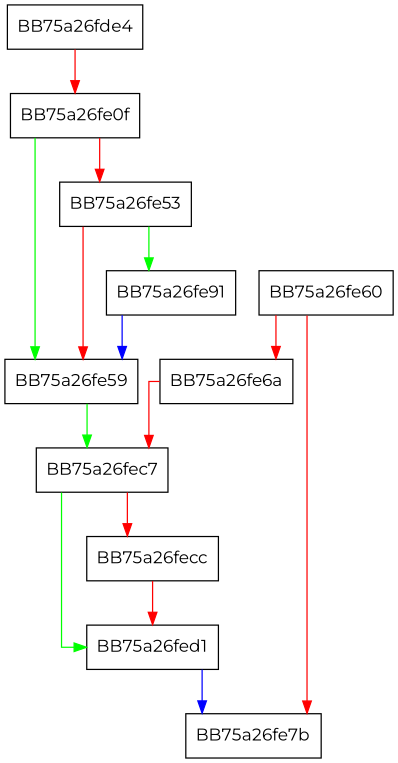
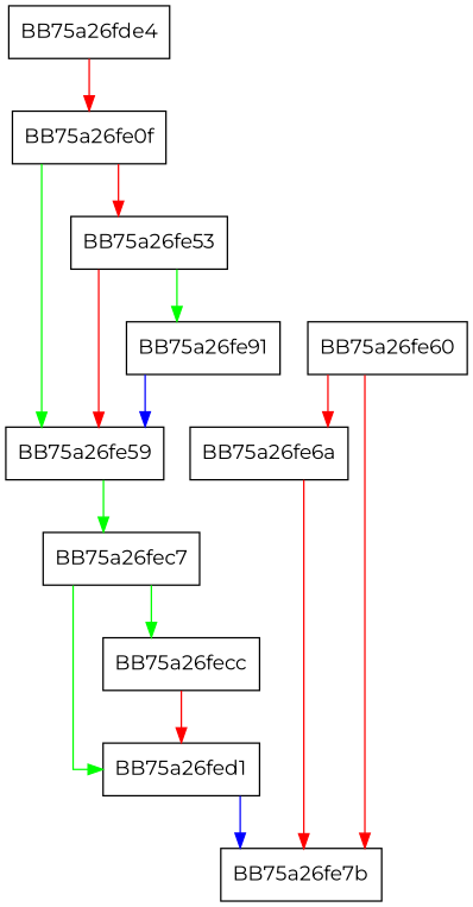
  digraph {
    fontname=Montserrat
    splines=ortho
    node [fontname=Montserrat shape=box]
    edge [color=red fontname=Montserrat]
    BB75a26fde4
    BB75a26fe0f
    BB75a26fe59
    BB75a26fe53
    BB75a26fec7
    n6 [label=BB75a26fe91]
    BB75a26fed1
    BB75a26fecc
    BB75a26fe60
    BB75a26fe7b
    BB75a26fe6a
    BB75a26fde4 -> BB75a26fe0f
    BB75a26fe0f -> BB75a26fe59 [color=green]
    BB75a26fe0f -> BB75a26fe53
    BB75a26fe59 -> BB75a26fec7 [color=green]
    BB75a26fe53 -> BB75a26fe59
    BB75a26fe53 -> n6 [color=green]
    BB75a26fec7 -> BB75a26fed1 [color=green]
-   BB75a26fec7 -> BB75a26fecc
+   BB75a26fec7 -> BB75a26fecc [color=green]
    n6 -> BB75a26fe59 [color=blue]
    BB75a26fed1 -> BB75a26fe7b [color=blue]
    BB75a26fecc -> BB75a26fed1
    BB75a26fe60 -> BB75a26fe7b
    BB75a26fe60 -> BB75a26fe6a
-   BB75a26fe6a -> BB75a26fec7
+   BB75a26fe6a -> BB75a26fe7b
  }
